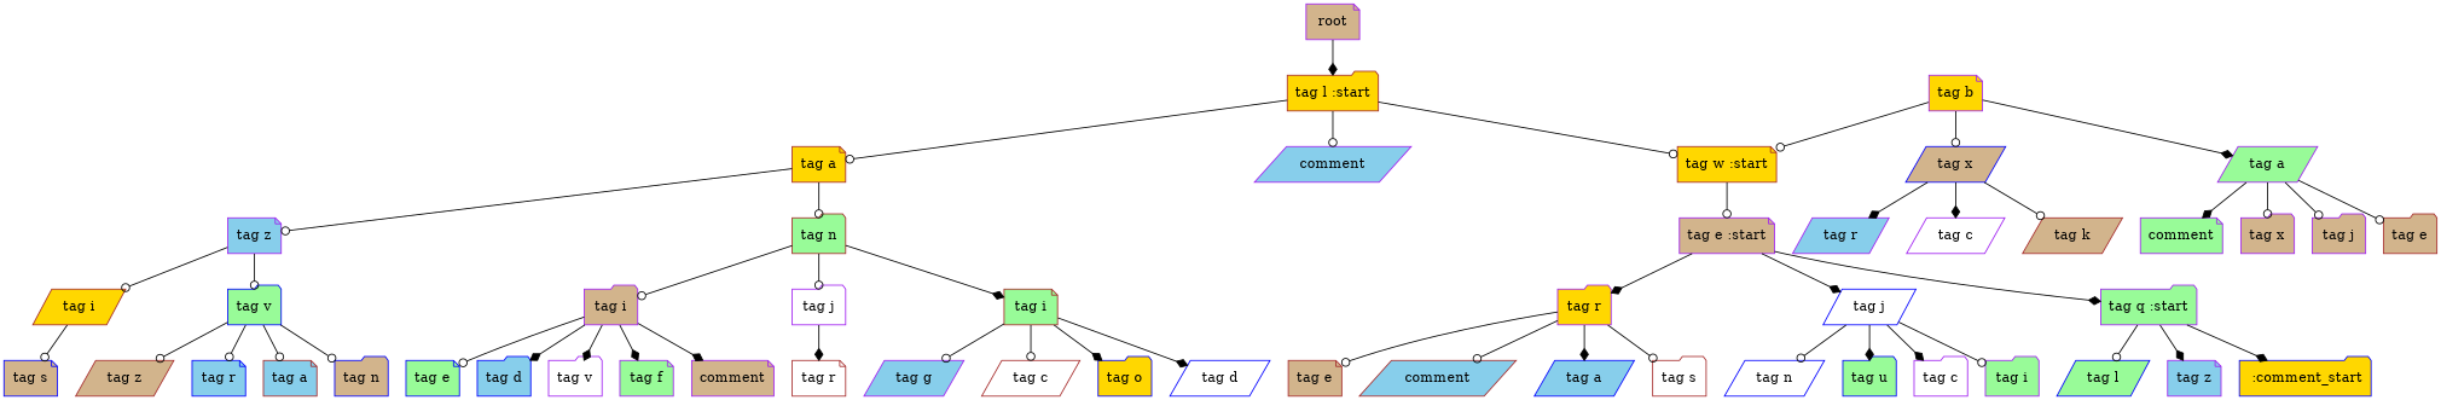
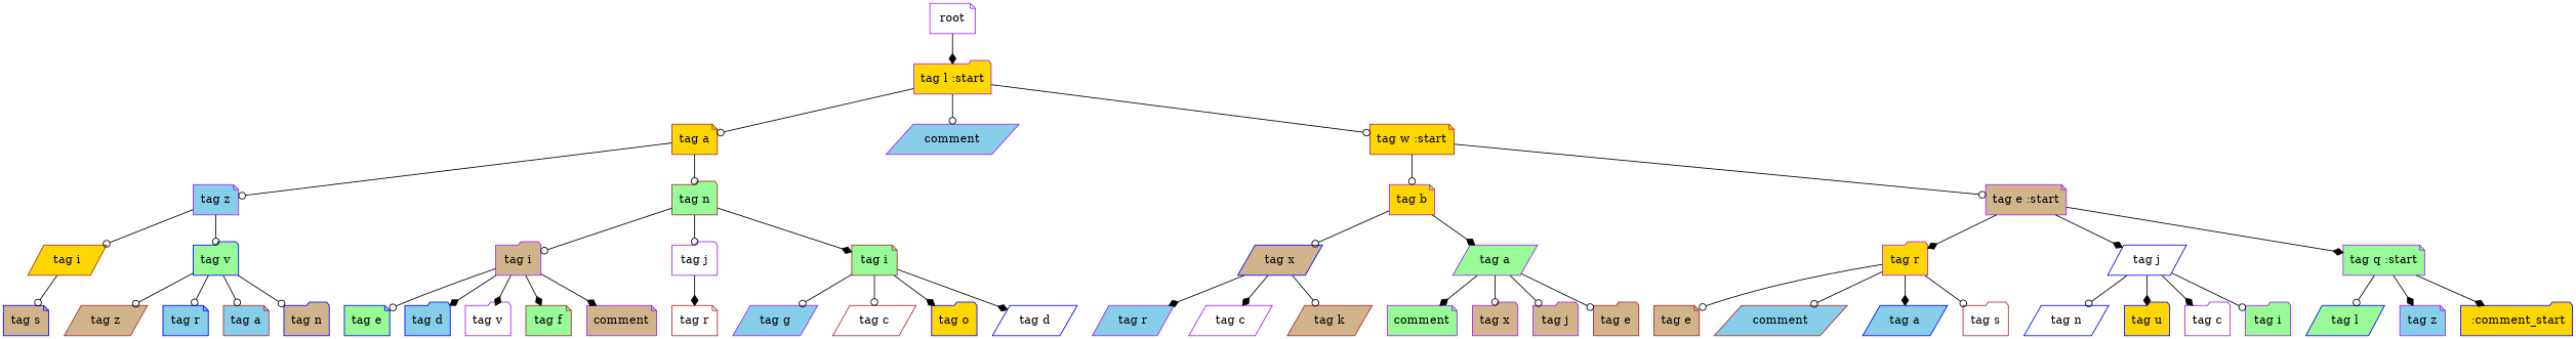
  digraph {
    node [color=purple fillcolor=tan shape=folder style=filled]
    edge [arrowhead=odot]
-   n1 [label=root shape=note]
-   n2 [color=brown fillcolor=gold label="tag l :start"]
+   n1 [fillcolor=white label=root shape=note]
+   n2 [fillcolor=gold label="tag l :start"]
    n3 [color=brown fillcolor=gold label="tag a" shape=note]
    n4 [fillcolor=skyblue label=comment shape=parallelogram]
    n5 [color=brown fillcolor=gold label="tag w :start" shape=note]
    n6 [fillcolor=skyblue label="tag z" shape=note]
    n7 [color=brown fillcolor=palegreen label="tag n"]
    n8 [fillcolor=gold label="tag b" shape=note]
    n9 [label="tag e :start" shape=note]
    n10 [color=brown fillcolor=gold label="tag i" shape=parallelogram]
    n11 [color=blue fillcolor=palegreen label="tag v"]
    n12 [label="tag i"]
    n13 [fillcolor=white label="tag j"]
    n14 [color=brown fillcolor=palegreen label="tag i" shape=note]
    n15 [color=blue label="tag s" shape=note]
    n16 [color=brown label="tag z" shape=parallelogram]
    n17 [color=blue fillcolor=skyblue label="tag r" shape=note]
    n18 [color=brown fillcolor=skyblue label="tag a" shape=note]
    n19 [color=blue label="tag n"]
    n20 [color=blue fillcolor=palegreen label="tag e" shape=note]
    n21 [color=blue fillcolor=skyblue label="tag d"]
    n22 [fillcolor=white label="tag v"]
-   n23 [fillcolor=palegreen label="tag f" shape=note]
+   n23 [color=brown fillcolor=palegreen label="tag f" shape=note]
    n24 [label=comment shape=note]
    n25 [color=brown fillcolor=white label="tag r" shape=note]
    n26 [fillcolor=skyblue label="tag g" shape=parallelogram]
    n27 [color=brown fillcolor=white label="tag c" shape=parallelogram]
    n28 [color=blue fillcolor=gold label="tag o"]
    n29 [color=blue fillcolor=white label="tag d" shape=parallelogram]
    n30 [color=blue label="tag x" shape=parallelogram]
    n31 [fillcolor=palegreen label="tag a" shape=parallelogram]
    n32 [fillcolor=gold label="tag r"]
    n33 [color=blue fillcolor=white label="tag j" shape=parallelogram]
-   n34 [fillcolor=palegreen label="tag q :start"]
+   n34 [fillcolor=palegreen label="tag q :start" shape=note]
    n35 [fillcolor=skyblue label="tag r" shape=parallelogram]
    n36 [fillcolor=white label="tag c" shape=parallelogram]
    n37 [color=brown label="tag k" shape=parallelogram]
    n38 [fillcolor=palegreen label=comment shape=note]
    n39 [label="tag x"]
    n40 [label="tag j"]
    n41 [color=brown label="tag e"]
    n42 [color=brown label="tag e" shape=note]
    n43 [color=brown fillcolor=skyblue label=comment shape=parallelogram]
    n44 [color=blue fillcolor=skyblue label="tag a" shape=parallelogram]
    n45 [color=brown fillcolor=white label="tag s"]
    n46 [color=blue fillcolor=white label="tag n" shape=parallelogram]
-   n47 [color=blue fillcolor=palegreen label="tag u"]
+   n47 [color=blue fillcolor=gold label="tag u"]
    n48 [fillcolor=white label="tag c"]
    n49 [fillcolor=palegreen label="tag i"]
    n50 [color=blue fillcolor=palegreen label="tag l" shape=parallelogram]
    n51 [fillcolor=skyblue label="tag z" shape=note]
    n52 [color=blue fillcolor=gold label=" :comment_start"]
    n1 -> n2 [arrowhead=diamond]
    n2 -> n3
    n2 -> n4
    n2 -> n5
    n3 -> n6
    n3 -> n7
-   n8 -> n5
+   n5 -> n8
    n5 -> n9
    n6 -> n10
    n6 -> n11
    n7 -> n12
    n7 -> n13
    n7 -> n14 [arrowhead=diamond]
    n8 -> n30
    n8 -> n31 [arrowhead=diamond]
    n9 -> n32 [arrowhead=diamond]
    n9 -> n33 [arrowhead=diamond]
    n9 -> n34 [arrowhead=diamond]
    n10 -> n15
    n11 -> n16
    n11 -> n17
    n11 -> n18
    n11 -> n19
    n12 -> n20
    n12 -> n21 [arrowhead=diamond]
    n12 -> n22 [arrowhead=diamond]
    n12 -> n23 [arrowhead=diamond]
    n12 -> n24 [arrowhead=diamond]
    n13 -> n25 [arrowhead=diamond]
    n14 -> n26
    n14 -> n27
    n14 -> n28 [arrowhead=diamond]
    n14 -> n29 [arrowhead=diamond]
    n30 -> n35 [arrowhead=diamond]
    n30 -> n36 [arrowhead=diamond]
    n30 -> n37
    n31 -> n38 [arrowhead=diamond]
    n31 -> n39
    n31 -> n40
    n31 -> n41
    n32 -> n42
    n32 -> n43
    n32 -> n44 [arrowhead=diamond]
    n32 -> n45
    n33 -> n46
    n33 -> n47 [arrowhead=diamond]
    n33 -> n48 [arrowhead=diamond]
    n33 -> n49
    n34 -> n50
    n34 -> n51 [arrowhead=diamond]
    n34 -> n52 [arrowhead=diamond]
  }
